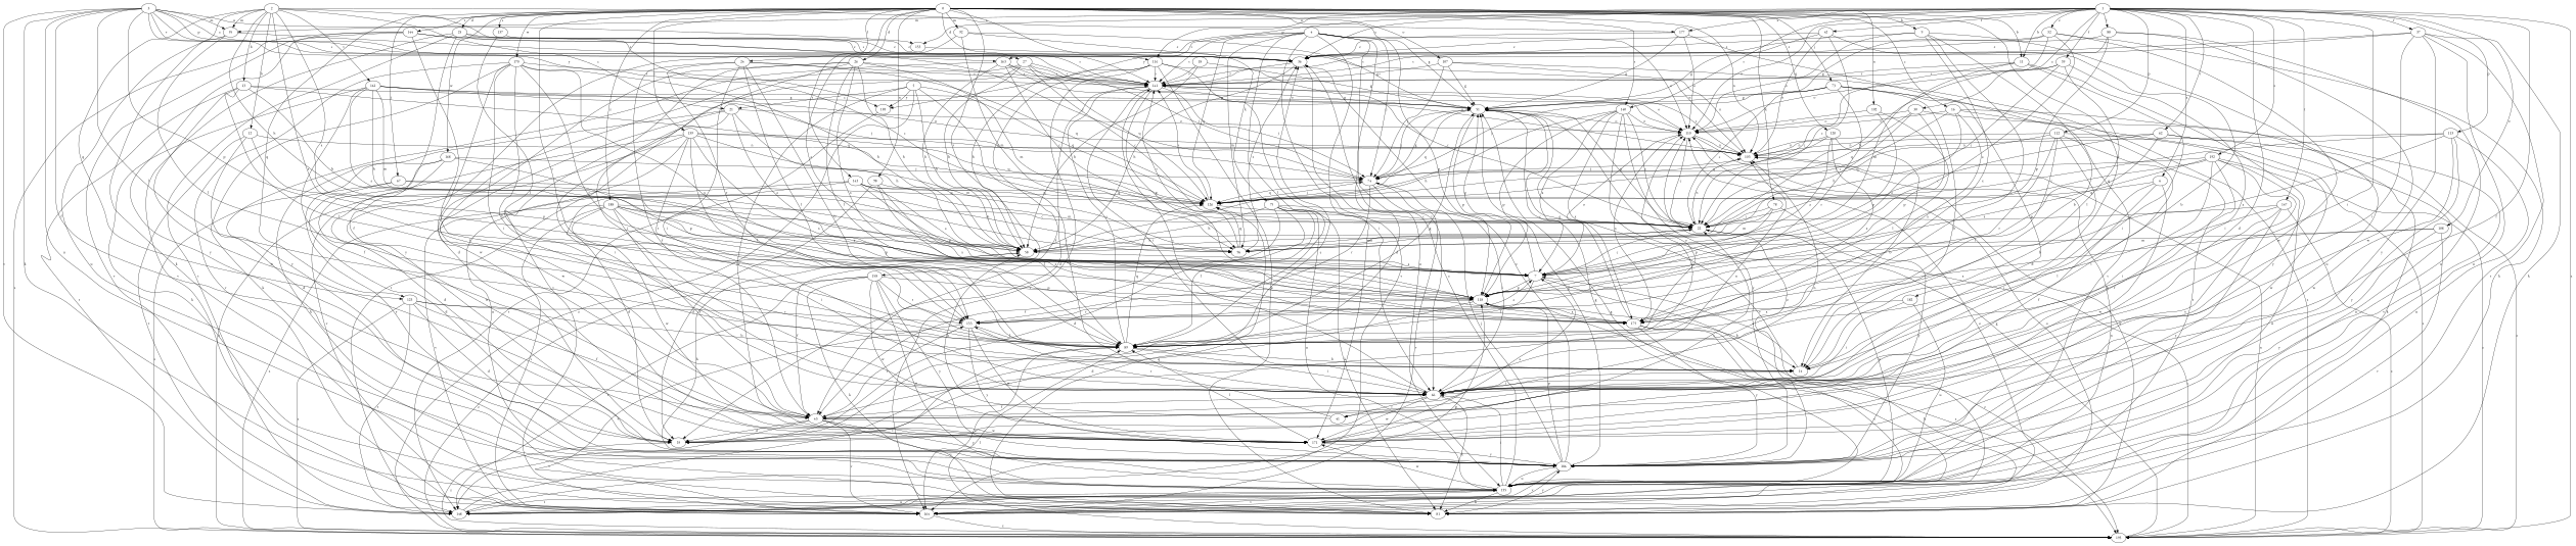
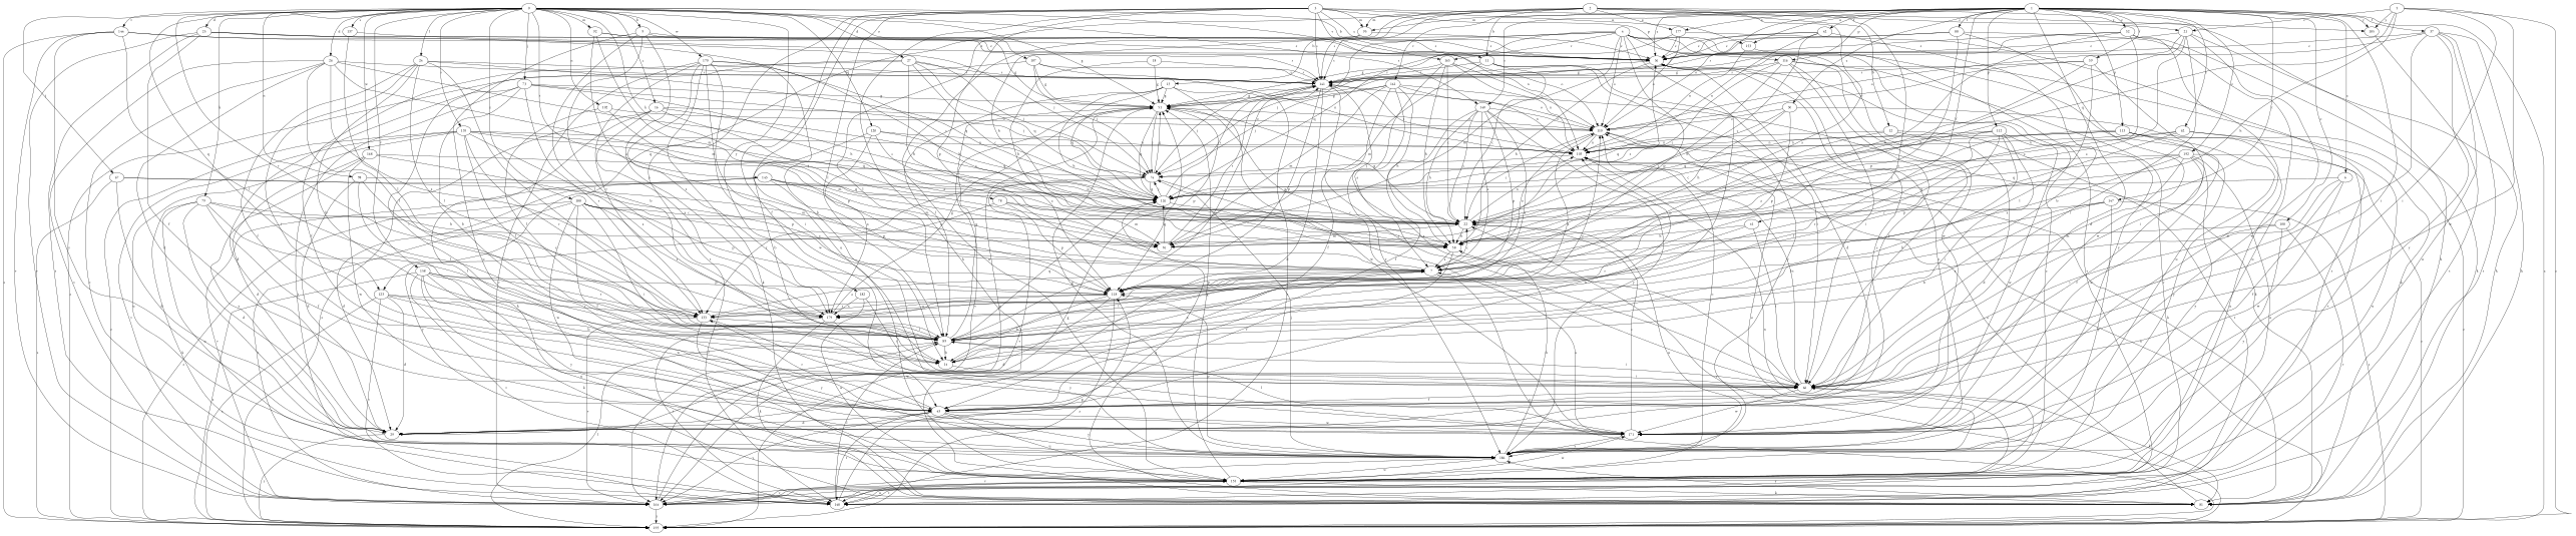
  strict digraph {
    fontname="EB Garamond"
    node [fontname="EB Garamond"]
    edge [fontname="EB Garamond"]
    0
    9
    11
    16
    25
    26
    27
    51
    67
    73
    78
    79
    n13 [label=24]
    92
    98
    102
    103
    107
    120
    123
    133
    137
    139
    140
    143
    144
    158
    n28 [label=168]
    170
    182
    188
    36
    110
    179
    89
    155
    14
    66
    141
    96
    22
    186
    193
    7
    81
    18
    58
    43
    148
    74
    164
    29
    126
    118
    171
    1
    6
    30
    32
    37
    39
    41
    42
    62
    88
    95
    108
    112
    113
    116
    147
    153
    177
    185
    192
    2
    12
    13
    21
    161
    3
    163
    4
    5
    0 -> 9 [label=b]
    0 -> 11 [label=b]
    0 -> 16 [label=c]
    0 -> 25 [label=d]
    0 -> 26 [label=d]
    0 -> 27 [label=d]
    0 -> 51 [label=g]
    0 -> 67 [label=j]
    0 -> 73 [label=j]
    0 -> 78 [label=k]
    0 -> 79 [label=k]
    0 -> n13 [label=l]
    0 -> 92 [label=m]
    0 -> 98 [label=n]
    0 -> 102 [label=n]
    0 -> 103 [label=n]
    0 -> 107 [label=o]
    0 -> 120 [label=q]
    0 -> 123 [label=q]
    0 -> 133 [label=r]
    0 -> 137 [label=s]
    0 -> 139 [label=s]
    0 -> 140 [label=s]
    0 -> 143 [label=t]
    0 -> 144 [label=t]
    0 -> 158 [label=v]
    0 -> n28 [label=w]
    0 -> 170 [label=w]
    0 -> 182 [label=y]
    0 -> 188 [label=z]
    9 -> 36 [label=e]
    9 -> 110 [label=o]
    9 -> 179 [label=x]
    9 -> 89 [label=l]
    9 -> 155 [label=u]
    9 -> 14 [label=b]
    11 -> 66 [label=i]
    11 -> 141 [label=s]
    11 -> 96 [label=m]
    11 -> 22 [label=c]
    11 -> 186 [label=y]
    16 -> 110 [label=o]
    16 -> 179 [label=x]
    16 -> 22 [label=c]
    16 -> 193 [label=z]
    16 -> 7 [label=a]
    16 -> 81 [label=k]
    25 -> 36 [label=e]
    25 -> 141 [label=s]
    25 -> 43 [label=f]
    25 -> 148 [label=t]
    25 -> 74 [label=j]
    25 -> 164 [label=v]
    26 -> 179 [label=x]
    26 -> 89 [label=l]
    26 -> 141 [label=s]
    26 -> 96 [label=m]
    26 -> 58 [label=h]
    26 -> 148 [label=t]
    26 -> 164 [label=v]
    26 -> 29 [label=d]
    27 -> 66 [label=i]
    27 -> 141 [label=s]
    27 -> 22 [label=c]
    27 -> 58 [label=h]
    27 -> 43 [label=f]
    27 -> 74 [label=j]
    27 -> 126 [label=q]
    51 -> 110 [label=o]
    51 -> 74 [label=j]
    51 -> 164 [label=v]
    51 -> 126 [label=q]
    51 -> 118 [label=p]
    67 -> 96 [label=m]
    67 -> 193 [label=z]
    67 -> 29 [label=d]
    67 -> 126 [label=q]
    73 -> 51 [label=g]
    73 -> 133 [label=r]
    73 -> 14 [label=b]
    73 -> 22 [label=c]
    73 -> 148 [label=t]
    73 -> 74 [label=j]
    73 -> 29 [label=d]
    78 -> 96 [label=m]
    78 -> 22 [label=c]
    78 -> 186 [label=y]
    78 -> 118 [label=p]
    79 -> 89 [label=l]
    79 -> 155 [label=u]
    79 -> 22 [label=c]
    79 -> 81 [label=k]
    79 -> 58 [label=h]
    79 -> 43 [label=f]
    79 -> 29 [label=d]
    n13 -> 133 [label=r]
    n13 -> 89 [label=l]
    n13 -> 14 [label=b]
    n13 -> 66 [label=i]
    n13 -> 141 [label=s]
    n13 -> 43 [label=f]
    n13 -> 126 [label=q]
    92 -> 51 [label=g]
    92 -> 36 [label=e]
    92 -> 96 [label=m]
    92 -> 7 [label=a]
    98 -> 179 [label=x]
    98 -> 89 [label=l]
    98 -> 29 [label=d]
    98 -> 126 [label=q]
    102 -> 110 [label=o]
    102 -> 89 [label=l]
    102 -> 118 [label=p]
    103 -> 141 [label=s]
    103 -> 74 [label=j]
    107 -> 51 [label=g]
    107 -> 103 [label=n]
    107 -> 141 [label=s]
    107 -> 193 [label=z]
    107 -> 74 [label=j]
    120 -> 103 [label=n]
    120 -> 179 [label=x]
    120 -> 14 [label=b]
    120 -> 7 [label=a]
    120 -> 126 [label=q]
    123 -> 133 [label=r]
    123 -> 14 [label=b]
    123 -> 193 [label=z]
    123 -> 43 [label=f]
    123 -> 148 [label=t]
    123 -> 29 [label=d]
    133 -> 89 [label=l]
    133 -> 186 [label=y]
    133 -> 7 [label=a]
    133 -> 164 [label=v]
    133 -> 171 [label=w]
    137 -> 36 [label=e]
    137 -> 89 [label=l]
    139 -> 103 [label=n]
    139 -> 133 [label=r]
    139 -> 179 [label=x]
    139 -> 89 [label=l]
    139 -> 155 [label=u]
    139 -> 96 [label=m]
    139 -> 193 [label=z]
    139 -> 164 [label=v]
    139 -> 126 [label=q]
    140 -> 110 [label=o]
    140 -> 179 [label=x]
    140 -> 22 [label=c]
    140 -> 186 [label=y]
    140 -> 7 [label=a]
    140 -> 58 [label=h]
    140 -> 43 [label=f]
    140 -> 118 [label=p]
    143 -> 96 [label=m]
    143 -> 7 [label=a]
    143 -> 164 [label=v]
    143 -> 29 [label=d]
    143 -> 126 [label=q]
    143 -> 118 [label=p]
    144 -> 36 [label=e]
    144 -> 89 [label=l]
    144 -> 22 [label=c]
    144 -> 186 [label=y]
    144 -> 193 [label=z]
    144 -> 164 [label=v]
    158 -> 133 [label=r]
    158 -> 155 [label=u]
    158 -> 186 [label=y]
    158 -> 193 [label=z]
    158 -> 81 [label=k]
    158 -> 148 [label=t]
    158 -> 118 [label=p]
    158 -> 171 [label=w]
    n28 -> 186 [label=y]
    n28 -> 74 [label=j]
    n28 -> 29 [label=d]
    n28 -> 118 [label=p]
    n28 -> 171 [label=w]
    170 -> 133 [label=r]
    170 -> 179 [label=x]
    170 -> 14 [label=b]
    170 -> 66 [label=i]
    170 -> 141 [label=s]
    170 -> 81 [label=k]
    170 -> 58 [label=h]
    170 -> 164 [label=v]
    170 -> 171 [label=w]
    182 -> 179 [label=x]
    182 -> 155 [label=u]
    182 -> 66 [label=i]
    188 -> 179 [label=x]
    188 -> 66 [label=i]
    188 -> 22 [label=c]
    188 -> 193 [label=z]
    188 -> 7 [label=a]
    188 -> 43 [label=f]
    188 -> 164 [label=v]
    188 -> 118 [label=p]
    188 -> 171 [label=w]
    36 -> 141 [label=s]
    36 -> 58 [label=h]
    36 -> 29 [label=d]
    110 -> 103 [label=n]
    110 -> 179 [label=x]
    110 -> 22 [label=c]
    110 -> 81 [label=k]
    179 -> 51 [label=g]
    179 -> 186 [label=y]
    179 -> 81 [label=k]
    179 -> 148 [label=t]
    89 -> 51 [label=g]
    89 -> 110 [label=o]
    89 -> 14 [label=b]
    89 -> 66 [label=i]
    89 -> 141 [label=s]
    89 -> 164 [label=v]
    89 -> 126 [label=q]
    155 -> 51 [label=g]
    155 -> 36 [label=e]
    155 -> 66 [label=i]
    155 -> 81 [label=k]
    155 -> 148 [label=t]
    155 -> 164 [label=v]
    155 -> 171 [label=w]
    14 -> 66 [label=i]
    14 -> 7 [label=a]
    66 -> 103 [label=n]
    66 -> 141 [label=s]
    66 -> 81 [label=k]
    66 -> 43 [label=f]
    66 -> 171 [label=w]
    141 -> 51 [label=g]
    141 -> 110 [label=o]
    141 -> 66 [label=i]
    141 -> 74 [label=j]
    141 -> 29 [label=d]
    141 -> 118 [label=p]
    96 -> 36 [label=e]
    96 -> 141 [label=s]
    96 -> 126 [label=q]
    22 -> 51 [label=g]
    22 -> 103 [label=n]
    22 -> 155 [label=u]
    22 -> 96 [label=m]
    22 -> 58 [label=h]
    186 -> 51 [label=g]
    186 -> 36 [label=e]
    186 -> 110 [label=o]
    186 -> 155 [label=u]
    186 -> 58 [label=h]
    186 -> 74 [label=j]
    186 -> 164 [label=v]
    186 -> 118 [label=p]
    193 -> 51 [label=g]
    193 -> 103 [label=n]
    193 -> 89 [label=l]
    193 -> 22 [label=c]
    7 -> 51 [label=g]
    7 -> 110 [label=o]
    7 -> 89 [label=l]
    7 -> 22 [label=c]
    7 -> 193 [label=z]
    7 -> 118 [label=p]
    81 -> 110 [label=o]
    81 -> 186 [label=y]
    81 -> 126 [label=q]
    18 -> 51 [label=g]
    18 -> 141 [label=s]
    18 -> 58 [label=h]
    58 -> 7 [label=a]
    58 -> 43 [label=f]
    43 -> 103 [label=n]
    43 -> 133 [label=r]
    43 -> 155 [label=u]
    43 -> 186 [label=y]
    43 -> 148 [label=t]
    43 -> 164 [label=v]
    43 -> 29 [label=d]
    43 -> 171 [label=w]
    148 -> 103 [label=n]
    148 -> 89 [label=l]
    148 -> 155 [label=u]
    148 -> 118 [label=p]
    74 -> 51 [label=g]
    74 -> 133 [label=r]
    74 -> 66 [label=i]
    74 -> 164 [label=v]
    74 -> 126 [label=q]
    164 -> 51 [label=g]
    164 -> 110 [label=o]
    164 -> 193 [label=z]
    29 -> 36 [label=e]
    29 -> 193 [label=z]
    126 -> 141 [label=s]
    126 -> 22 [label=c]
    126 -> 74 [label=j]
    118 -> 133 [label=r]
    118 -> 179 [label=x]
    118 -> 14 [label=b]
    118 -> 193 [label=z]
    118 -> 29 [label=d]
    171 -> 89 [label=l]
    171 -> 22 [label=c]
    171 -> 186 [label=y]
    171 -> 7 [label=a]
    1 -> 11 [label=b]
    1 -> 140 [label=s]
    1 -> 36 [label=e]
    1 -> 110 [label=o]
    1 -> 66 [label=i]
    1 -> 193 [label=z]
    1 -> 29 [label=d]
    1 -> 6 [label=a]
    1 -> 30 [label=e]
    1 -> 32 [label=e]
    1 -> 37 [label=f]
    1 -> 39 [label=f]
    1 -> 41 [label=f]
    1 -> 42 [label=f]
    1 -> 62 [label=i]
    1 -> 88 [label=l]
    1 -> 95 [label=m]
    1 -> 108 [label=o]
    1 -> 112 [label=p]
    1 -> 113 [label=p]
    1 -> 116 [label=p]
    1 -> 147 [label=t]
    1 -> 153 [label=u]
    1 -> 177 [label=x]
    1 -> 185 [label=y]
    1 -> 192 [label=z]
    6 -> 66 [label=i]
    6 -> 43 [label=f]
    6 -> 126 [label=q]
    6 -> 171 [label=w]
    30 -> 110 [label=o]
    30 -> 58 [label=h]
    30 -> 164 [label=v]
    30 -> 126 [label=q]
    30 -> 118 [label=p]
    32 -> 51 [label=g]
    32 -> 36 [label=e]
    32 -> 7 [label=a]
    32 -> 81 [label=k]
    32 -> 58 [label=h]
    32 -> 171 [label=w]
    37 -> 36 [label=e]
    37 -> 155 [label=u]
    37 -> 66 [label=i]
    37 -> 141 [label=s]
    37 -> 186 [label=y]
    37 -> 81 [label=k]
    37 -> 148 [label=t]
    39 -> 110 [label=o]
    39 -> 89 [label=l]
    39 -> 66 [label=i]
    39 -> 141 [label=s]
    39 -> 22 [label=c]
    41 -> 133 [label=r]
-   66 -> 41 [label=i]
+   41 -> 66 [label=i]
    41 -> 58 [label=h]
    42 -> 51 [label=g]
    42 -> 103 [label=n]
    42 -> 36 [label=e]
    42 -> 14 [label=b]
    42 -> 22 [label=c]
    62 -> 103 [label=n]
    62 -> 155 [label=u]
    62 -> 22 [label=c]
    62 -> 193 [label=z]
    62 -> 118 [label=p]
    88 -> 36 [label=e]
    88 -> 155 [label=u]
    88 -> 141 [label=s]
    88 -> 118 [label=p]
    88 -> 171 [label=w]
    95 -> 36 [label=e]
    95 -> 89 [label=l]
    95 -> 155 [label=u]
    108 -> 179 [label=x]
    108 -> 96 [label=m]
    108 -> 186 [label=y]
    108 -> 164 [label=v]
    112 -> 103 [label=n]
    112 -> 133 [label=r]
    112 -> 89 [label=l]
    112 -> 14 [label=b]
    112 -> 66 [label=i]
    112 -> 126 [label=q]
    112 -> 171 [label=w]
    113 -> 103 [label=n]
    113 -> 155 [label=u]
    113 -> 22 [label=c]
    113 -> 186 [label=y]
    113 -> 7 [label=a]
    113 -> 171 [label=w]
    116 -> 66 [label=i]
    116 -> 141 [label=s]
    116 -> 22 [label=c]
    116 -> 81 [label=k]
    116 -> 58 [label=h]
    116 -> 43 [label=f]
    116 -> 164 [label=v]
    147 -> 89 [label=l]
    147 -> 14 [label=b]
    147 -> 22 [label=c]
    147 -> 186 [label=y]
    147 -> 193 [label=z]
    153 -> 103 [label=n]
    153 -> 186 [label=y]
    177 -> 51 [label=g]
    177 -> 36 [label=e]
    177 -> 110 [label=o]
    177 -> 148 [label=t]
    185 -> 148 [label=t]
    192 -> 155 [label=u]
    192 -> 66 [label=i]
    192 -> 186 [label=y]
    192 -> 193 [label=z]
    192 -> 7 [label=a]
    192 -> 43 [label=f]
    192 -> 74 [label=j]
    192 -> 126 [label=q]
    2 -> 123 [label=q]
    2 -> 179 [label=x]
    2 -> 141 [label=s]
    2 -> 7 [label=a]
    2 -> 81 [label=k]
    2 -> 58 [label=h]
    2 -> 95 [label=m]
    2 -> 177 [label=x]
    2 -> 12 [label=b]
    2 -> 13 [label=b]
    2 -> 21 [label=c]
    2 -> 161 [label=v]
    12 -> 103 [label=n]
    12 -> 148 [label=t]
    12 -> 29 [label=d]
    12 -> 118 [label=p]
    13 -> 51 [label=g]
    13 -> 89 [label=l]
    13 -> 58 [label=h]
    13 -> 148 [label=t]
    13 -> 126 [label=q]
    13 -> 171 [label=w]
+   21 -> 36 [label=e]
    21 -> 110 [label=o]
    21 -> 66 [label=i]
    21 -> 7 [label=a]
    21 -> 81 [label=k]
    21 -> 58 [label=h]
    21 -> 171 [label=w]
    161 -> 51 [label=g]
    161 -> 103 [label=n]
    161 -> 96 [label=m]
    161 -> 7 [label=a]
    161 -> 81 [label=k]
    161 -> 58 [label=h]
    161 -> 43 [label=f]
    161 -> 74 [label=j]
    3 -> 36 [label=e]
    3 -> 89 [label=l]
    3 -> 155 [label=u]
    3 -> 141 [label=s]
    3 -> 81 [label=k]
    3 -> 43 [label=f]
    3 -> 148 [label=t]
    3 -> 118 [label=p]
    3 -> 95 [label=m]
    3 -> 116 [label=p]
    3 -> 153 [label=u]
    3 -> 185 [label=y]
    3 -> 163 [label=v]
    163 -> 103 [label=n]
    163 -> 110 [label=o]
    163 -> 141 [label=s]
    163 -> 22 [label=c]
    163 -> 186 [label=y]
    163 -> 58 [label=h]
    4 -> 110 [label=o]
    4 -> 89 [label=l]
    4 -> 155 [label=u]
    4 -> 66 [label=i]
    4 -> 141 [label=s]
    4 -> 96 [label=m]
    4 -> 74 [label=j]
    4 -> 164 [label=v]
    4 -> 126 [label=q]
    4 -> 118 [label=p]
    4 -> 171 [label=w]
    4 -> 163 [label=v]
    5 -> 66 [label=i]
    5 -> 193 [label=z]
    5 -> 58 [label=h]
    5 -> 126 [label=q]
    5 -> 171 [label=w]
    5 -> 185 [label=y]
    5 -> 21 [label=c]
  }
